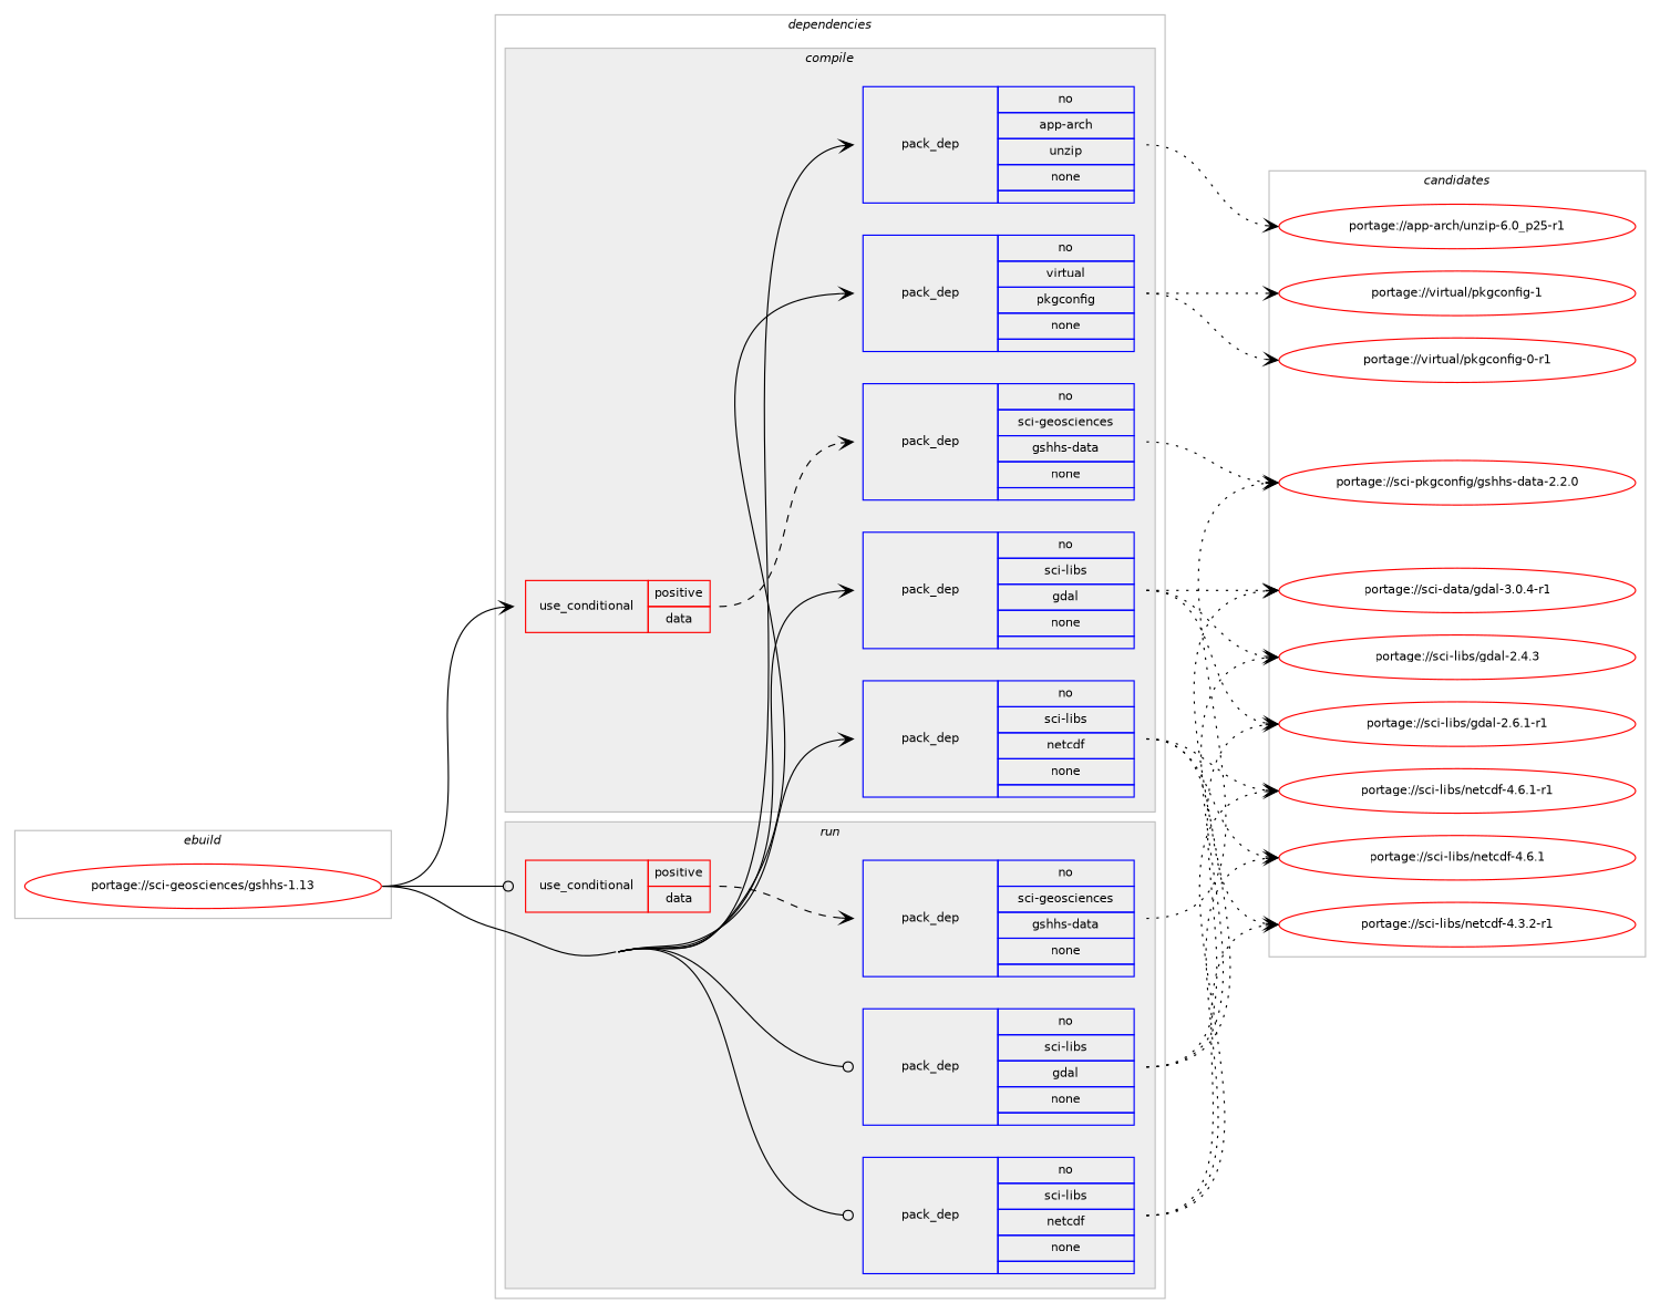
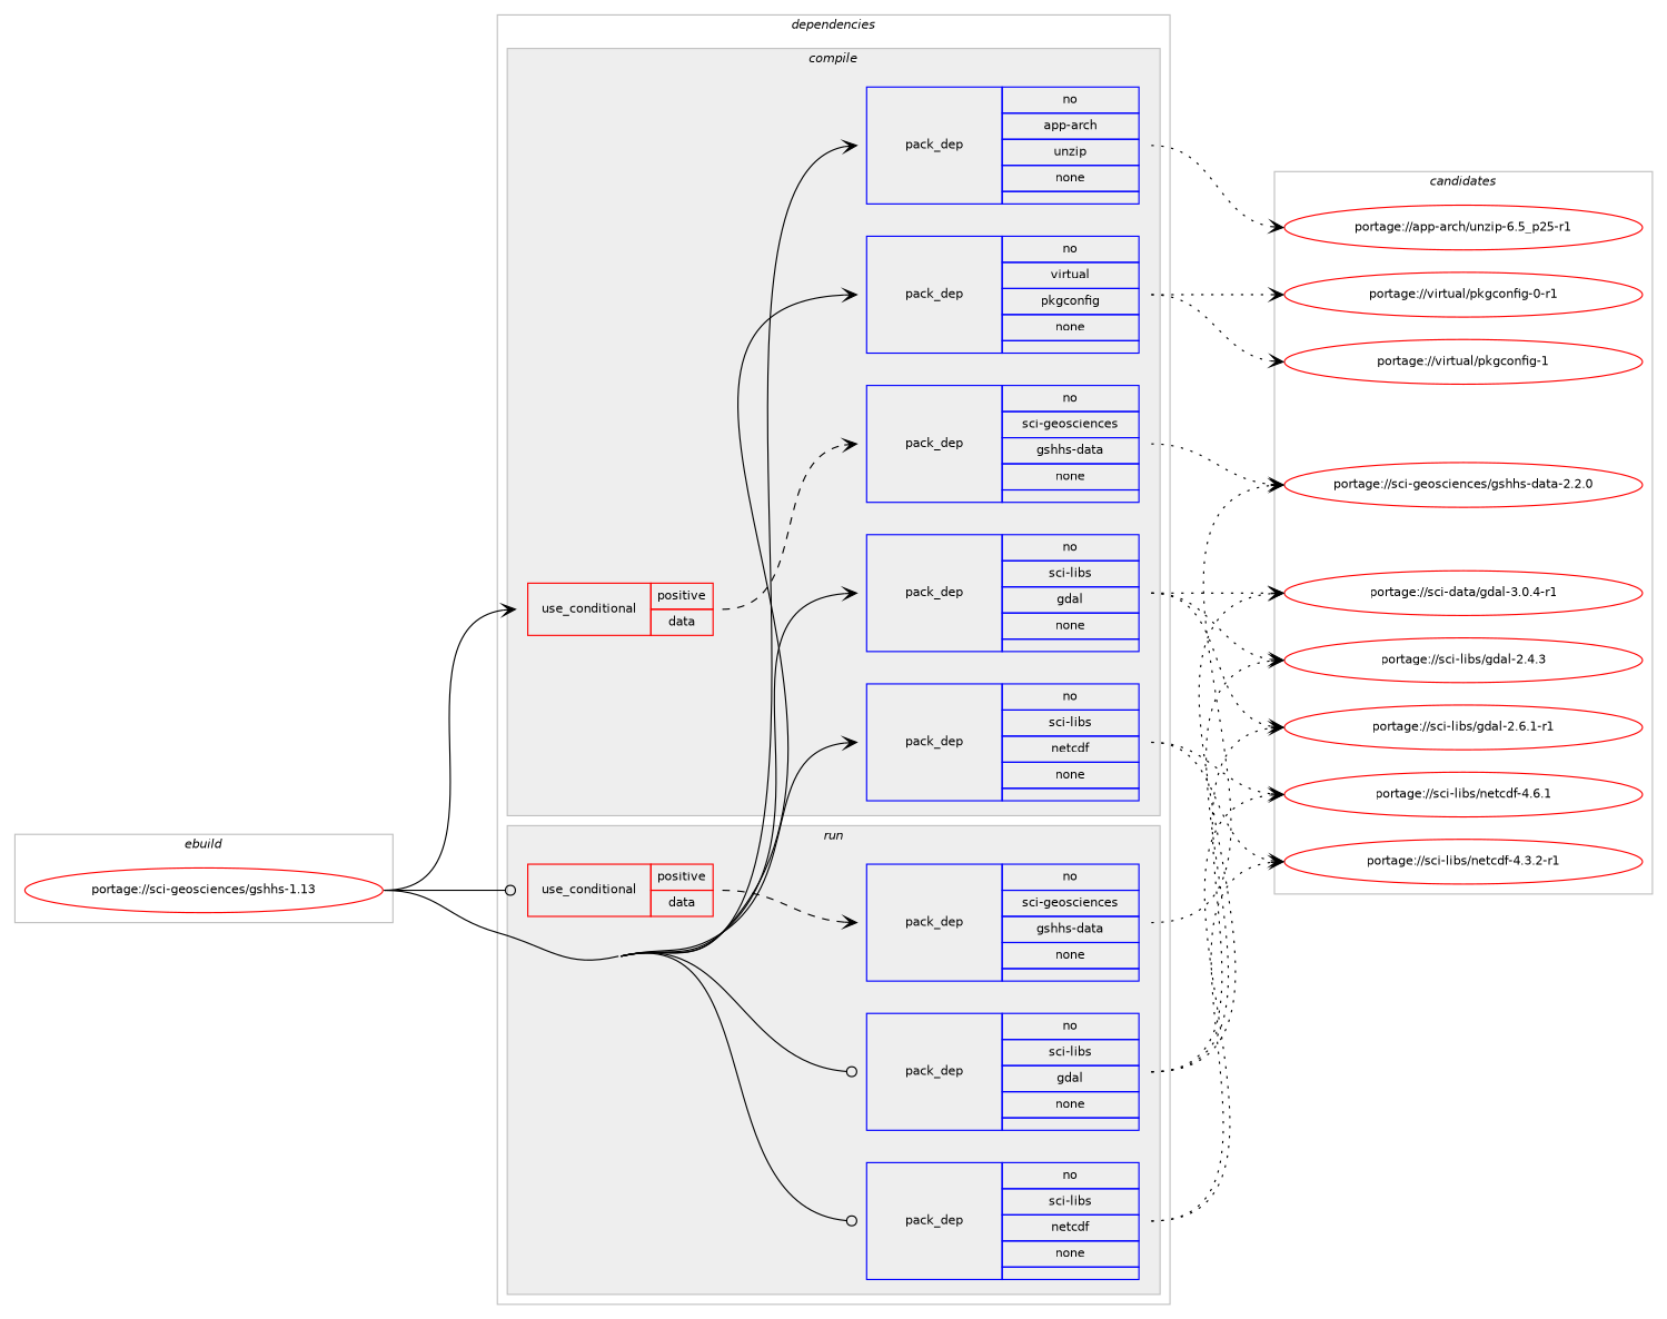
  digraph {
    compound=true
    concentrate=true
    fontname=Helvetica
    fontsize=10
    newrank=true
    rankdir=LR
    ranksep=1.5
    node [color=red fontname=Helvetica fontsize=10]
    edge [arrowhead=vee headport=w style=dotted tailport=e weight=100]
    n1 [label="portage://sci-geosciences/gshhs-1.13" width=4]
    n2 [color=blue label=<<TABLE BORDER="0" CELLBORDER="1" CELLSPACING="0" CELLPADDING="4" WIDTH="220"><TR><TD ROWSPAN="6" CELLPADDING="30">pack_dep</TD></TR><TR><TD WIDTH="110">no</TD></TR><TR><TD>sci-geosciences</TD></TR><TR><TD>gshhs-data</TD></TR><TR><TD>none</TD></TR><TR><TD></TD></TR></TABLE>> shape=none]
    n3 [label=<<TABLE BORDER="0" CELLBORDER="1" CELLSPACING="0" CELLPADDING="4"><TR><TD ROWSPAN="3" CELLPADDING="10">use_conditional</TD></TR><TR><TD>positive</TD></TR><TR><TD>data</TD></TR></TABLE>> shape=none]
    n4 [color=blue label=<<TABLE BORDER="0" CELLBORDER="1" CELLSPACING="0" CELLPADDING="4" WIDTH="220"><TR><TD ROWSPAN="6" CELLPADDING="30">pack_dep</TD></TR><TR><TD WIDTH="110">no</TD></TR><TR><TD>app-arch</TD></TR><TR><TD>unzip</TD></TR><TR><TD>none</TD></TR><TR><TD></TD></TR></TABLE>> shape=none]
    n5 [color=blue label=<<TABLE BORDER="0" CELLBORDER="1" CELLSPACING="0" CELLPADDING="4" WIDTH="220"><TR><TD ROWSPAN="6" CELLPADDING="30">pack_dep</TD></TR><TR><TD WIDTH="110">no</TD></TR><TR><TD>sci-libs</TD></TR><TR><TD>gdal</TD></TR><TR><TD>none</TD></TR><TR><TD></TD></TR></TABLE>> shape=none]
    n6 [color=blue label=<<TABLE BORDER="0" CELLBORDER="1" CELLSPACING="0" CELLPADDING="4" WIDTH="220"><TR><TD ROWSPAN="6" CELLPADDING="30">pack_dep</TD></TR><TR><TD WIDTH="110">no</TD></TR><TR><TD>sci-libs</TD></TR><TR><TD>netcdf</TD></TR><TR><TD>none</TD></TR><TR><TD></TD></TR></TABLE>> shape=none]
    n7 [color=blue label=<<TABLE BORDER="0" CELLBORDER="1" CELLSPACING="0" CELLPADDING="4" WIDTH="220"><TR><TD ROWSPAN="6" CELLPADDING="30">pack_dep</TD></TR><TR><TD WIDTH="110">no</TD></TR><TR><TD>virtual</TD></TR><TR><TD>pkgconfig</TD></TR><TR><TD>none</TD></TR><TR><TD></TD></TR></TABLE>> shape=none]
    n8 [color=blue label=<<TABLE BORDER="0" CELLBORDER="1" CELLSPACING="0" CELLPADDING="4" WIDTH="220"><TR><TD ROWSPAN="6" CELLPADDING="30">pack_dep</TD></TR><TR><TD WIDTH="110">no</TD></TR><TR><TD>sci-geosciences</TD></TR><TR><TD>gshhs-data</TD></TR><TR><TD>none</TD></TR><TR><TD></TD></TR></TABLE>> shape=none]
    n9 [label=<<TABLE BORDER="0" CELLBORDER="1" CELLSPACING="0" CELLPADDING="4"><TR><TD ROWSPAN="3" CELLPADDING="10">use_conditional</TD></TR><TR><TD>positive</TD></TR><TR><TD>data</TD></TR></TABLE>> shape=none]
    n10 [color=blue label=<<TABLE BORDER="0" CELLBORDER="1" CELLSPACING="0" CELLPADDING="4" WIDTH="220"><TR><TD ROWSPAN="6" CELLPADDING="30">pack_dep</TD></TR><TR><TD WIDTH="110">no</TD></TR><TR><TD>sci-libs</TD></TR><TR><TD>gdal</TD></TR><TR><TD>none</TD></TR><TR><TD></TD></TR></TABLE>> shape=none]
    n11 [color=blue label=<<TABLE BORDER="0" CELLBORDER="1" CELLSPACING="0" CELLPADDING="4" WIDTH="220"><TR><TD ROWSPAN="6" CELLPADDING="30">pack_dep</TD></TR><TR><TD WIDTH="110">no</TD></TR><TR><TD>sci-libs</TD></TR><TR><TD>netcdf</TD></TR><TR><TD>none</TD></TR><TR><TD></TD></TR></TABLE>> shape=none]
-   n12 [label="portage://sci-pkgconfig/gshhs-data-2.2.0" width=4]
-   n13 [label="portage://app-arch/unzip-6.0_p25-r1" width=4]
+   n12 [label="portage://sci-geosciences/gshhs-data-2.2.0" width=4]
+   n13 [label="portage://app-arch/unzip-6.5_p25-r1" width=4]
    n14 [label="portage://sci-data/gdal-3.0.4-r1" width=4]
    n15 [label="portage://sci-libs/gdal-2.4.3" width=4]
    n16 [label="portage://sci-libs/gdal-2.6.1-r1" width=4]
-   n17 [label="portage://sci-libs/netcdf-4.6.1-r1" width=4]
    n18 [label="portage://sci-libs/netcdf-4.6.1" width=4]
    n19 [label="portage://sci-libs/netcdf-4.3.2-r1" width=4]
    n20 [label="portage://virtual/pkgconfig-1" width=4]
    n21 [label="portage://virtual/pkgconfig-0-r1" width=4]
    subgraph cluster_1 {
      color=gray
      label=<<i>ebuild</i>>
      rank=same
      n1
    }
    subgraph cluster_2 {
      color=gray
      label=<<i>dependencies</i>>
      subgraph cluster_3 {
        color=gray
        fillcolor="#eeeeee"
        label=<<i>compile</i>>
        style=filled
        subgraph sub_4 {
          color=gray
          fillcolor="#eeeeee"
          label=<<i>compile</i>>
          style=filled
          n3
          subgraph sub_5 {
            color=gray
            fillcolor="#eeeeee"
            label=<<i>compile</i>>
            style=filled
            n2
          }
        }
        subgraph sub_6 {
          color=gray
          fillcolor="#eeeeee"
          label=<<i>compile</i>>
          style=filled
          n4
        }
        subgraph sub_7 {
          color=gray
          fillcolor="#eeeeee"
          label=<<i>compile</i>>
          style=filled
          n5
        }
        subgraph sub_8 {
          color=gray
          fillcolor="#eeeeee"
          label=<<i>compile</i>>
          style=filled
          n6
        }
        subgraph sub_9 {
          color=gray
          fillcolor="#eeeeee"
          label=<<i>compile</i>>
          style=filled
          n7
        }
      }
      subgraph cluster_10 {
        color=gray
        fillcolor="#eeeeee"
        label=<<i>compile and run</i>>
        style=filled
      }
      subgraph cluster_11 {
        color=gray
        fillcolor="#eeeeee"
        label=<<i>run</i>>
        style=filled
        subgraph sub_12 {
          color=gray
          fillcolor="#eeeeee"
          label=<<i>run</i>>
          style=filled
          n9
          subgraph sub_13 {
            color=gray
            fillcolor="#eeeeee"
            label=<<i>run</i>>
            style=filled
            n8
          }
        }
        subgraph sub_14 {
          color=gray
          fillcolor="#eeeeee"
          label=<<i>run</i>>
          style=filled
          n10
        }
        subgraph sub_15 {
          color=gray
          fillcolor="#eeeeee"
          label=<<i>run</i>>
          style=filled
          n11
        }
      }
    }
    subgraph cluster_16 {
      color=gray
      label=<<i>candidates</i>>
      rank=same
      subgraph sub_17 {
        color=black
        label=<<i>candidates</i>>
        nodesep=1
        rank=same
        n12
      }
      subgraph sub_18 {
        color=black
        label=<<i>candidates</i>>
        nodesep=1
        rank=same
        n13
      }
      subgraph sub_19 {
        color=black
        label=<<i>candidates</i>>
        nodesep=1
        rank=same
        n14
        n15
        n16
      }
      subgraph sub_20 {
        color=black
        label=<<i>candidates</i>>
        nodesep=1
        rank=same
-       n17
        n18
        n19
      }
      subgraph sub_21 {
        color=black
        label=<<i>candidates</i>>
        nodesep=1
        rank=same
        n20
        n21
      }
      subgraph sub_22 {
        color=black
        label=<<i>candidates</i>>
        nodesep=1
        rank=same
        n12
      }
      subgraph sub_23 {
        color=black
        label=<<i>candidates</i>>
        nodesep=1
        rank=same
        n14
        n15
        n16
      }
      subgraph sub_24 {
        color=black
        label=<<i>candidates</i>>
        nodesep=1
        rank=same
-       n17
        n18
        n19
      }
    }
    n1 -> n3 [style=solid weight=20]
    n1 -> n4 [style=solid weight=20]
    n1 -> n5 [style=solid weight=20]
    n1 -> n6 [style=solid weight=20]
    n1 -> n7 [style=solid weight=20]
    n1 -> n9 [arrowhead=odot style=solid weight=20]
    n1 -> n10 [arrowhead=odot style=solid weight=20]
    n1 -> n11 [arrowhead=odot style=solid weight=20]
    n2 -> n12
    n3 -> n2 [style=dashed weight=20]
    n4 -> n13
    n5 -> n14
    n5 -> n15
    n5 -> n16
-   n6 -> n17
    n6 -> n18
    n6 -> n19
    n7 -> n20
    n7 -> n21
    n8 -> n12
    n9 -> n8 [style=dashed weight=20]
    n10 -> n14
    n10 -> n15
    n10 -> n16
-   n11 -> n17
    n11 -> n18
    n11 -> n19
  }
